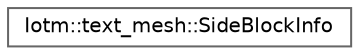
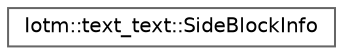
  digraph {
    rankdir=LR
-   n1 [color=grey40 fillcolor=white fontname=Helvetica fontsize=10 height=0.2 label="Iotm::text_mesh::SideBlockInfo" shape=box style=filled width=0.4]
+   n1 [color=grey40 fillcolor=white fontname=Helvetica fontsize=10 height=0.2 label="Iotm::text_text::SideBlockInfo" shape=box style=filled width=0.4]
  }
